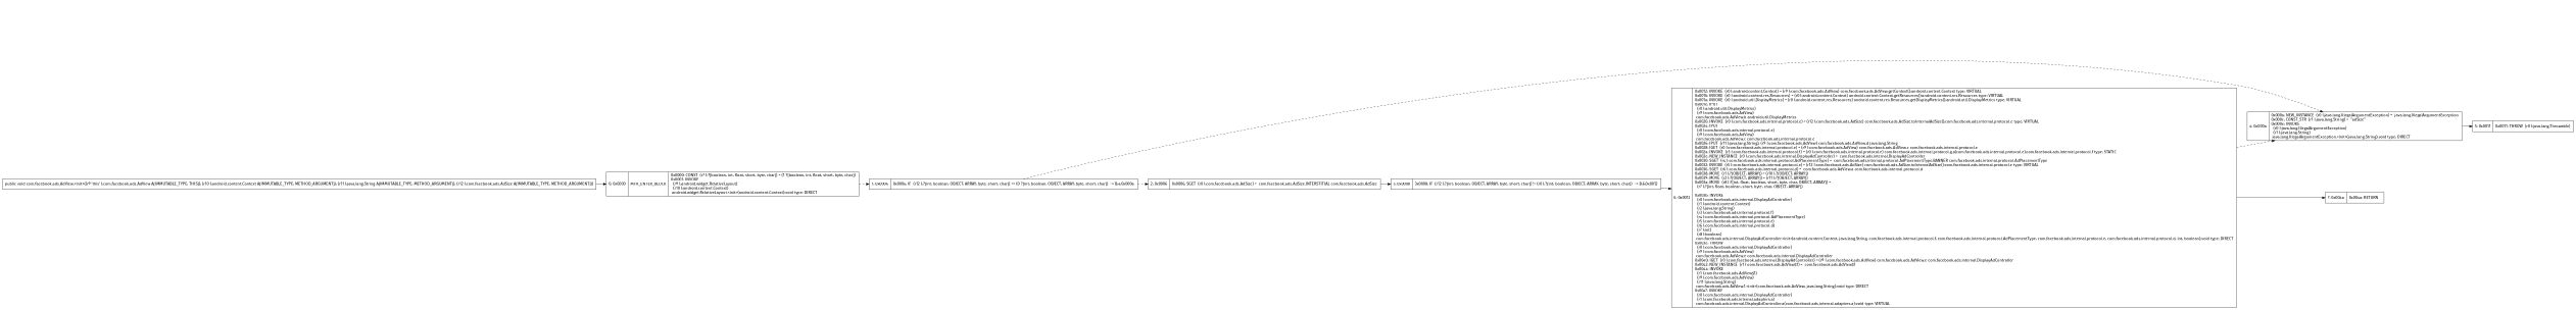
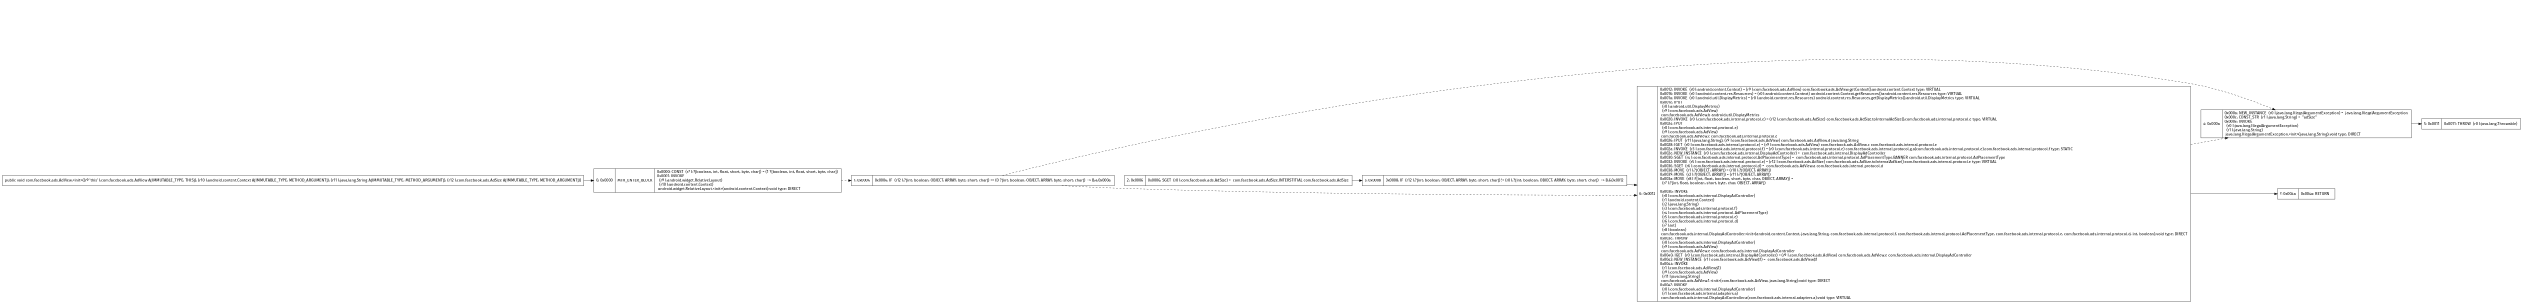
  digraph {
    fontname="Fira Sans"
    rankdir=LR
    node [fontname="Fira Sans" shape=record]
    edge [fontname="Fira Sans"]
    n1 [label="{0\:\ 0x0000|MTH_ENTER_BLOCK\l|0x0000: CONST  (r7 I:?[boolean, int, float, short, byte, char]) = (1 ?[boolean, int, float, short, byte, char]) \l0x0001: INVOKE  \l  (r9 I:android.widget.RelativeLayout)\l  (r10 I:android.content.Context)\l android.widget.RelativeLayout.\<init\>(android.content.Context):void type: DIRECT \l}"]
    n2 [label="{1\:\ 0x0004|0x0004: IF  (r12 I:?[int, boolean, OBJECT, ARRAY, byte, short, char]) == (0 ?[int, boolean, OBJECT, ARRAY, byte, short, char])  \-\> B:4:0x000a \l}"]
    n3 [label="{2\:\ 0x0006|0x0006: SGET  (r0 I:com.facebook.ads.AdSize) =  com.facebook.ads.AdSize.INTERSTITIAL com.facebook.ads.AdSize \l}"]
    n4 [label="{4\:\ 0x000a|0x000a: NEW_INSTANCE  (r0 I:java.lang.IllegalArgumentException) =  java.lang.IllegalArgumentException \l0x000c: CONST_STR  (r1 I:java.lang.String) =  \"adSize\" \l0x000e: INVOKE  \l  (r0 I:java.lang.IllegalArgumentException)\l  (r1 I:java.lang.String)\l java.lang.IllegalArgumentException.\<init\>(java.lang.String):void type: DIRECT \l}"]
    n5 [label="{3\:\ 0x0008|0x0008: IF  (r12 I:?[int, boolean, OBJECT, ARRAY, byte, short, char]) != (r0 I:?[int, boolean, OBJECT, ARRAY, byte, short, char])  \-\> B:6:0x0012 \l}"]
    n6 [label="{5\:\ 0x0011|0x0011: THROW  (r0 I:java.lang.Throwable) \l}"]
    n7 [label="{6\:\ 0x0012|0x0012: INVOKE  (r0 I:android.content.Context) = (r9 I:com.facebook.ads.AdView) com.facebook.ads.AdView.getContext():android.content.Context type: VIRTUAL \l0x0016: INVOKE  (r0 I:android.content.res.Resources) = (r0 I:android.content.Context) android.content.Context.getResources():android.content.res.Resources type: VIRTUAL \l0x001a: INVOKE  (r0 I:android.util.DisplayMetrics) = (r0 I:android.content.res.Resources) android.content.res.Resources.getDisplayMetrics():android.util.DisplayMetrics type: VIRTUAL \l0x001e: IPUT  \l  (r0 I:android.util.DisplayMetrics)\l  (r9 I:com.facebook.ads.AdView)\l com.facebook.ads.AdView.b android.util.DisplayMetrics \l0x0020: INVOKE  (r0 I:com.facebook.ads.internal.protocol.e) = (r12 I:com.facebook.ads.AdSize) com.facebook.ads.AdSize.toInternalAdSize():com.facebook.ads.internal.protocol.e type: VIRTUAL \l0x0024: IPUT  \l  (r0 I:com.facebook.ads.internal.protocol.e)\l  (r9 I:com.facebook.ads.AdView)\l com.facebook.ads.AdView.c com.facebook.ads.internal.protocol.e \l0x0026: IPUT  (r11 I:java.lang.String), (r9 I:com.facebook.ads.AdView) com.facebook.ads.AdView.d java.lang.String \l0x0028: IGET  (r0 I:com.facebook.ads.internal.protocol.e) = (r9 I:com.facebook.ads.AdView) com.facebook.ads.AdView.c com.facebook.ads.internal.protocol.e \l0x002a: INVOKE  (r3 I:com.facebook.ads.internal.protocol.f) = (r0 I:com.facebook.ads.internal.protocol.e) com.facebook.ads.internal.protocol.g.a(com.facebook.ads.internal.protocol.e):com.facebook.ads.internal.protocol.f type: STATIC \l0x002e: NEW_INSTANCE  (r0 I:com.facebook.ads.internal.DisplayAdController) =  com.facebook.ads.internal.DisplayAdController \l0x0030: SGET  (r4 I:com.facebook.ads.internal.protocol.AdPlacementType) =  com.facebook.ads.internal.protocol.AdPlacementType.BANNER com.facebook.ads.internal.protocol.AdPlacementType \l0x0032: INVOKE  (r5 I:com.facebook.ads.internal.protocol.e) = (r12 I:com.facebook.ads.AdSize) com.facebook.ads.AdSize.toInternalAdSize():com.facebook.ads.internal.protocol.e type: VIRTUAL \l0x0036: SGET  (r6 I:com.facebook.ads.internal.protocol.d) =  com.facebook.ads.AdView.a com.facebook.ads.internal.protocol.d \l0x0038: MOVE  (r1 I:?[OBJECT, ARRAY]) = (r10 I:?[OBJECT, ARRAY]) \l0x0039: MOVE  (r2 I:?[OBJECT, ARRAY]) = (r11 I:?[OBJECT, ARRAY]) \l0x003a: MOVE  (r8 I:?[int, float, boolean, short, byte, char, OBJECT, ARRAY]) = \l  (r7 I:?[int, float, boolean, short, byte, char, OBJECT, ARRAY])\l \l0x003b: INVOKE  \l  (r0 I:com.facebook.ads.internal.DisplayAdController)\l  (r1 I:android.content.Context)\l  (r2 I:java.lang.String)\l  (r3 I:com.facebook.ads.internal.protocol.f)\l  (r4 I:com.facebook.ads.internal.protocol.AdPlacementType)\l  (r5 I:com.facebook.ads.internal.protocol.e)\l  (r6 I:com.facebook.ads.internal.protocol.d)\l  (r7 I:int)\l  (r8 I:boolean)\l com.facebook.ads.internal.DisplayAdController.\<init\>(android.content.Context, java.lang.String, com.facebook.ads.internal.protocol.f, com.facebook.ads.internal.protocol.AdPlacementType, com.facebook.ads.internal.protocol.e, com.facebook.ads.internal.protocol.d, int, boolean):void type: DIRECT \l0x003e: THROW  \l  (r0 I:com.facebook.ads.internal.DisplayAdController)\l  (r9 I:com.facebook.ads.AdView)\l com.facebook.ads.AdView.e com.facebook.ads.internal.DisplayAdController \l0x0040: IGET  (r0 I:com.facebook.ads.internal.DisplayAdController) = (r9 I:com.facebook.ads.AdView) com.facebook.ads.AdView.e com.facebook.ads.internal.DisplayAdController \l0x0042: NEW_INSTANCE  (r1 I:com.facebook.ads.AdView$1) =  com.facebook.ads.AdView$1 \l0x0044: INVOKE  \l  (r1 I:com.facebook.ads.AdView$1)\l  (r9 I:com.facebook.ads.AdView)\l  (r11 I:java.lang.String)\l com.facebook.ads.AdView.1.\<init\>(com.facebook.ads.AdView, java.lang.String):void type: DIRECT \l0x0047: INVOKE  \l  (r0 I:com.facebook.ads.internal.DisplayAdController)\l  (r1 I:com.facebook.ads.internal.adapters.a)\l com.facebook.ads.internal.DisplayAdController.a(com.facebook.ads.internal.adapters.a):void type: VIRTUAL \l}"]
    n8 [label="{7\:\ 0x004a|0x004a: RETURN   \l}"]
    n9 [label="{public void com.facebook.ads.AdView.\<init\>((r9 'this' I:com.facebook.ads.AdView A[IMMUTABLE_TYPE, THIS]), (r10 I:android.content.Context A[IMMUTABLE_TYPE, METHOD_ARGUMENT]), (r11 I:java.lang.String A[IMMUTABLE_TYPE, METHOD_ARGUMENT]), (r12 I:com.facebook.ads.AdSize A[IMMUTABLE_TYPE, METHOD_ARGUMENT])) }"]
    n1 -> n2 [style=dashed]
-   n2 -> n3 [style=dashed]
+   n2 -> n7 [style=dashed]
    n2 -> n4 [style=dashed]
    n3 -> n5
    n4 -> n6
    n5 -> n7
    n7 -> n4 [style=dashed]
    n7 -> n8
    n9 -> n1
  }
